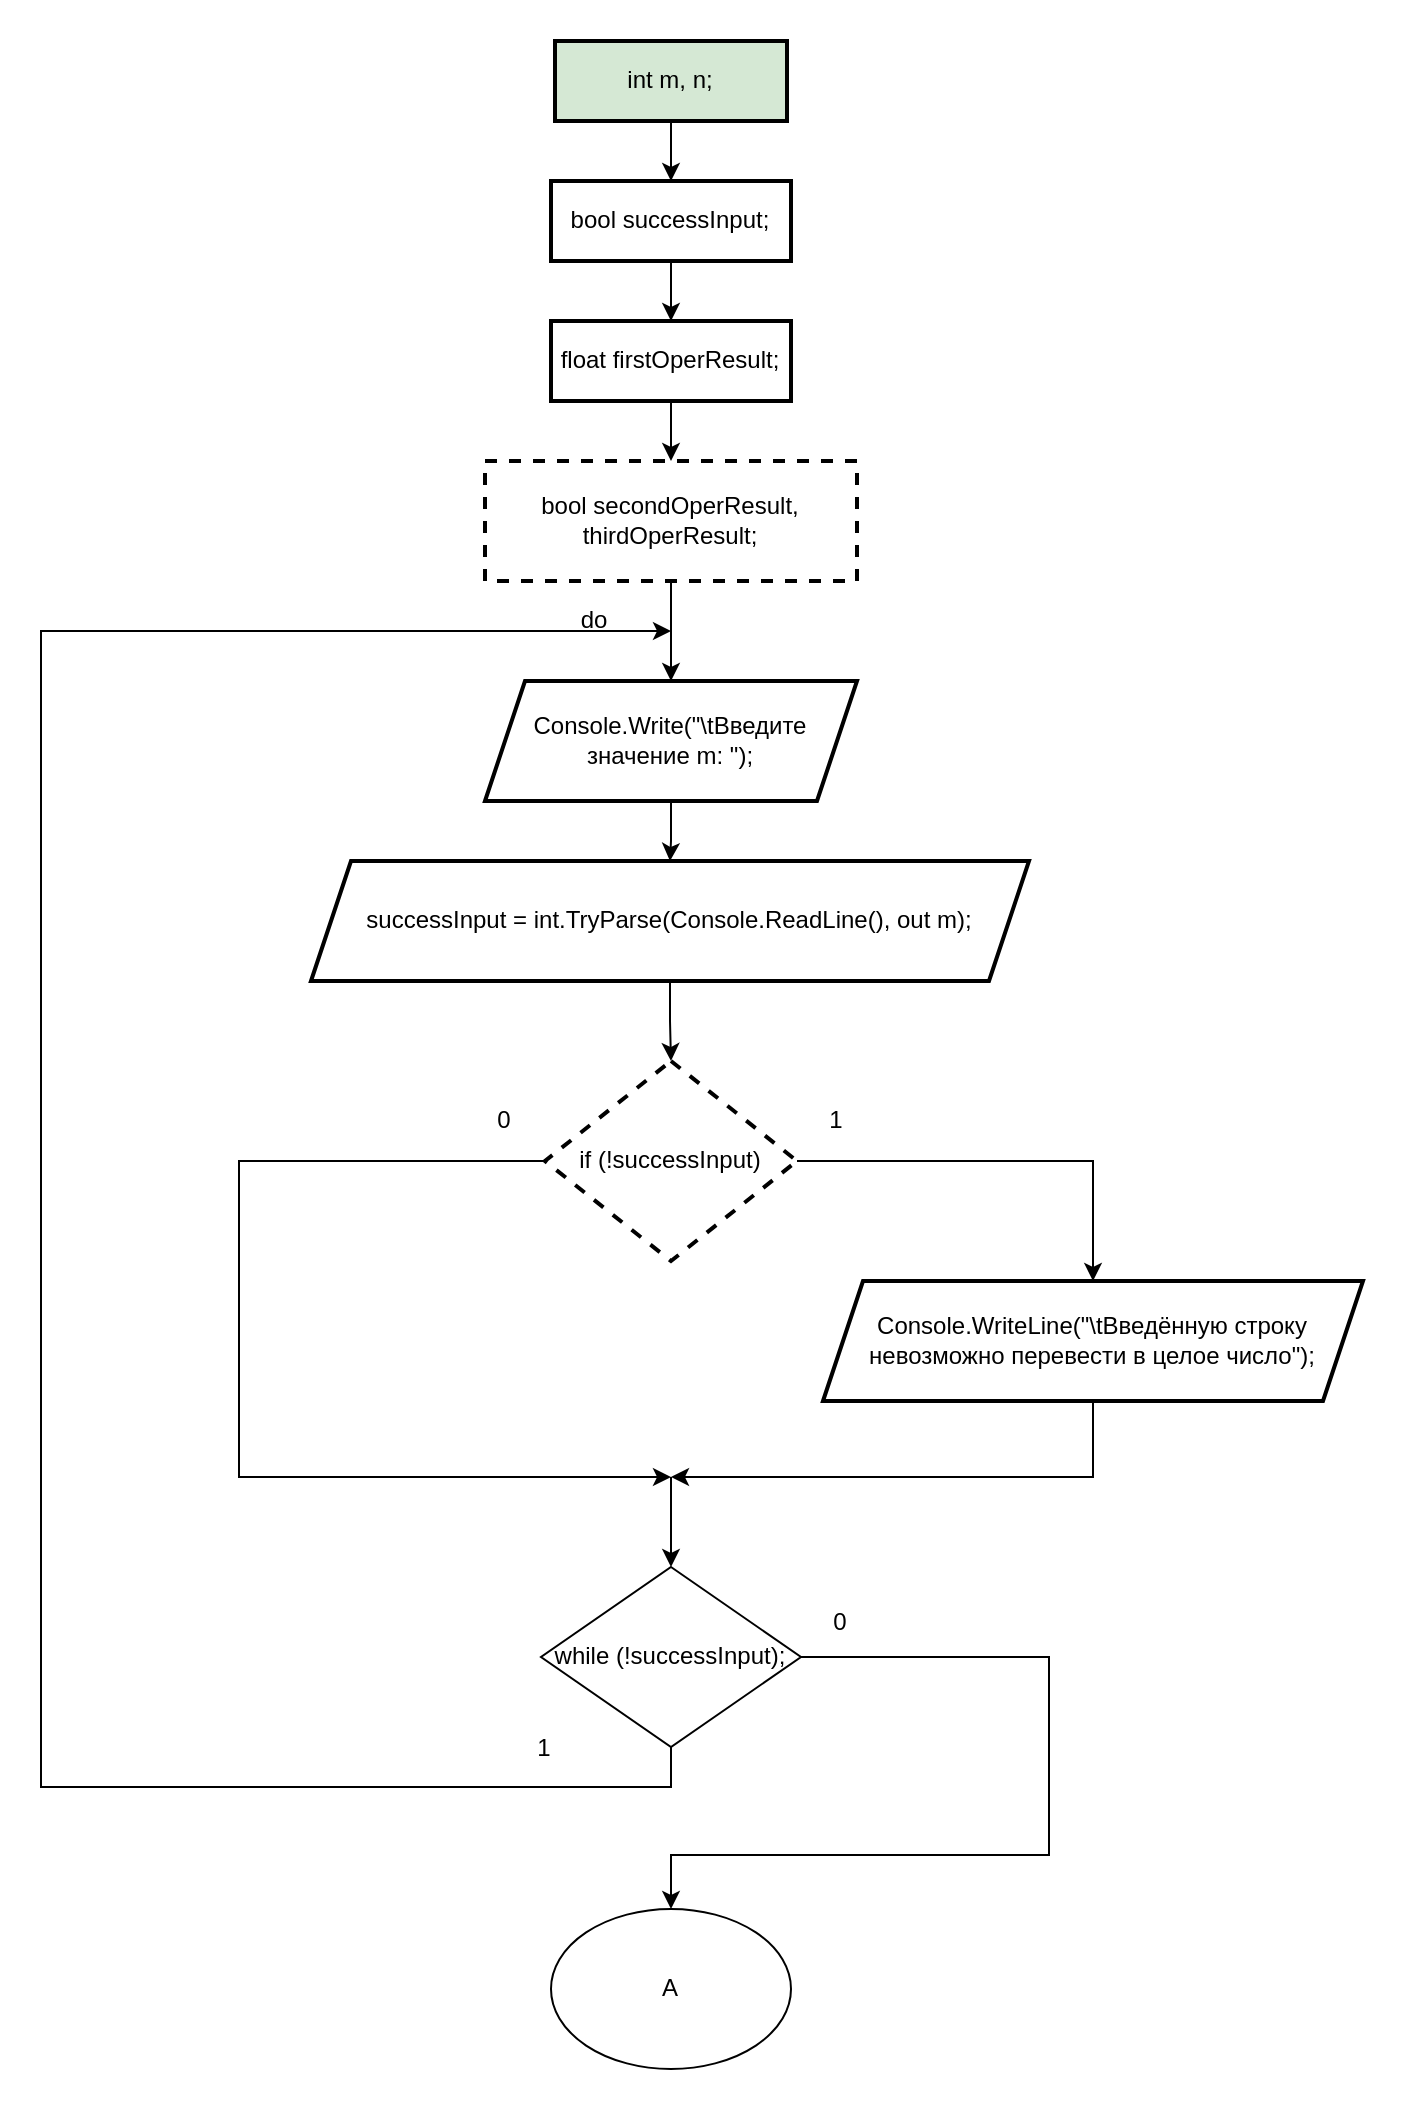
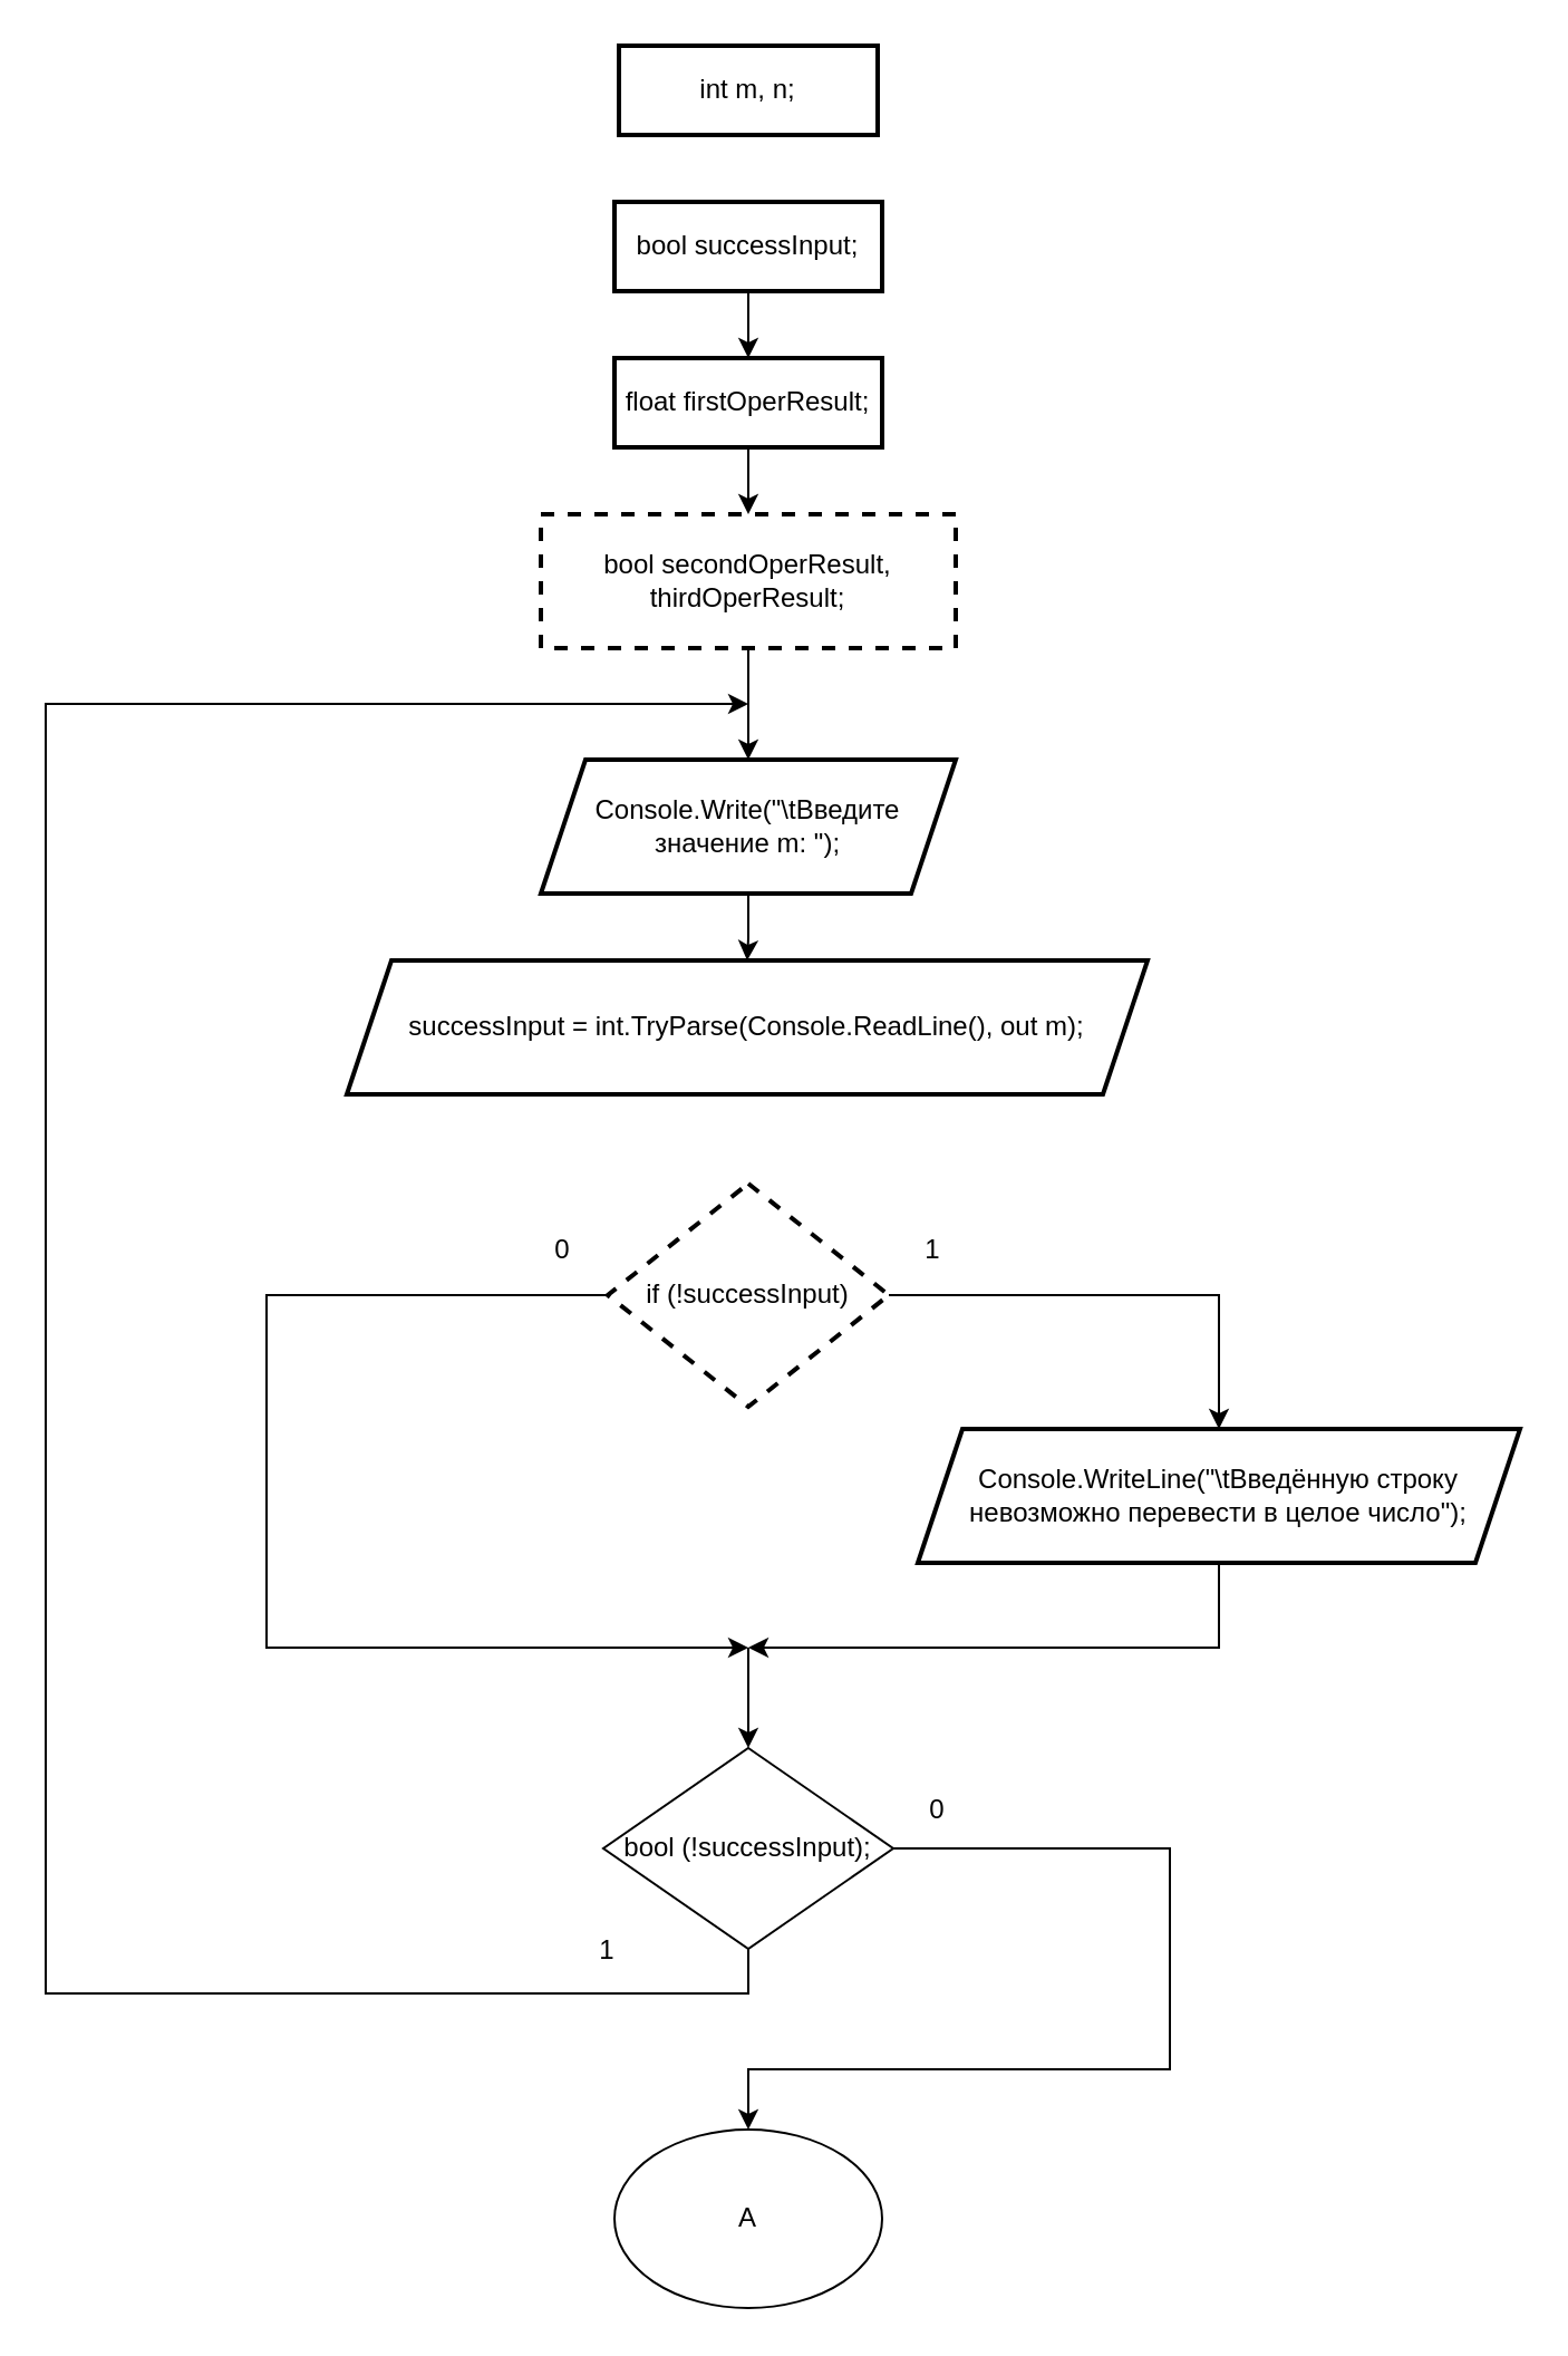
  <mxCell id="0" />
  <mxCell id="1" parent="0" />
- <mxCell id="2" value="" style="edgeStyle=orthogonalEdgeStyle;rounded=0;orthogonalLoop=1;jettySize=auto;html=1;" edge="1" parent="1" source="3" target="5"><mxGeometry relative="1" as="geometry" /></mxCell>
- <mxCell id="3" value="int m, n;" style="whiteSpace=wrap;html=1;strokeWidth=2;fillColor=#d5e8d4;" vertex="1" parent="1"><mxGeometry x="277" y="20" width="116" height="40" as="geometry" /></mxCell>
+ <mxCell id="3" value="int m, n;" style="whiteSpace=wrap;html=1;strokeWidth=2;" vertex="1" parent="1"><mxGeometry x="277" y="20" width="116" height="40" as="geometry" /></mxCell>
  <mxCell id="4" value="" style="edgeStyle=orthogonalEdgeStyle;rounded=0;orthogonalLoop=1;jettySize=auto;html=1;" edge="1" parent="1" source="5" target="7"><mxGeometry relative="1" as="geometry" /></mxCell>
  <mxCell id="5" value="bool successInput;" style="whiteSpace=wrap;html=1;strokeWidth=2;" vertex="1" parent="1"><mxGeometry x="275" y="90" width="120" height="40" as="geometry" /></mxCell>
  <mxCell id="6" value="" style="edgeStyle=orthogonalEdgeStyle;rounded=0;orthogonalLoop=1;jettySize=auto;html=1;" edge="1" parent="1" source="7" target="9"><mxGeometry relative="1" as="geometry" /></mxCell>
  <mxCell id="7" value="float firstOperResult;" style="whiteSpace=wrap;html=1;strokeWidth=2;" vertex="1" parent="1"><mxGeometry x="275" y="160" width="120" height="40" as="geometry" /></mxCell>
  <mxCell id="8" value="" style="edgeStyle=orthogonalEdgeStyle;rounded=0;orthogonalLoop=1;jettySize=auto;html=1;" edge="1" parent="1" source="9" target="11"><mxGeometry relative="1" as="geometry" /></mxCell>
  <mxCell id="9" value="bool secondOperResult, thirdOperResult;" style="whiteSpace=wrap;html=1;strokeWidth=2;dashed=1;" vertex="1" parent="1"><mxGeometry x="242" y="230" width="186" height="60" as="geometry" /></mxCell>
  <mxCell id="10" value="" style="edgeStyle=orthogonalEdgeStyle;rounded=0;orthogonalLoop=1;jettySize=auto;html=1;" edge="1" parent="1" source="11" target="14"><mxGeometry relative="1" as="geometry" /></mxCell>
  <mxCell id="11" value="Console.Write(&quot;\tВведите значение m: &quot;);" style="shape=parallelogram;perimeter=parallelogramPerimeter;whiteSpace=wrap;html=1;fixedSize=1;strokeWidth=2;" vertex="1" parent="1"><mxGeometry x="242" y="340" width="186" height="60" as="geometry" /></mxCell>
- <mxCell id="12" value="do" style="text;html=1;strokeColor=none;fillColor=none;align=center;verticalAlign=middle;whiteSpace=wrap;rounded=0;" vertex="1" parent="1"><mxGeometry x="277" y="300" width="40" height="20" as="geometry" /></mxCell>
- <mxCell id="13" value="" style="edgeStyle=orthogonalEdgeStyle;rounded=0;orthogonalLoop=1;jettySize=auto;html=1;" edge="1" parent="1" source="14" target="17"><mxGeometry relative="1" as="geometry" /></mxCell>
  <mxCell id="14" value="successInput = int.TryParse(Console.ReadLine(), out m);" style="shape=parallelogram;perimeter=parallelogramPerimeter;whiteSpace=wrap;html=1;fixedSize=1;strokeWidth=2;" vertex="1" parent="1"><mxGeometry x="155" y="430" width="359" height="60" as="geometry" /></mxCell>
  <mxCell id="15" value="" style="edgeStyle=orthogonalEdgeStyle;rounded=0;orthogonalLoop=1;jettySize=auto;html=1;" edge="1" parent="1" source="17" target="19"><mxGeometry relative="1" as="geometry" /></mxCell>
  <mxCell id="16" style="edgeStyle=orthogonalEdgeStyle;rounded=0;orthogonalLoop=1;jettySize=auto;html=1;exitX=0;exitY=0.5;exitDx=0;exitDy=0;" edge="1" parent="1" source="17"><mxGeometry relative="1" as="geometry"><mxPoint x="335" y="738" as="targetPoint" /><Array as="points"><mxPoint x="119" y="580" /><mxPoint x="119" y="738" /></Array></mxGeometry></mxCell>
  <mxCell id="17" value="if (!successInput)" style="rhombus;whiteSpace=wrap;html=1;strokeWidth=2;dashed=1;" vertex="1" parent="1"><mxGeometry x="272" y="530" width="126" height="100" as="geometry" /></mxCell>
  <mxCell id="18" style="edgeStyle=orthogonalEdgeStyle;rounded=0;orthogonalLoop=1;jettySize=auto;html=1;exitX=0.5;exitY=1;exitDx=0;exitDy=0;" edge="1" parent="1" source="19"><mxGeometry relative="1" as="geometry"><mxPoint x="335" y="738" as="targetPoint" /><Array as="points"><mxPoint x="546" y="738" /></Array></mxGeometry></mxCell>
  <mxCell id="19" value="Console.WriteLine(&quot;\tВведённую строку невозможно перевести в целое число&quot;);" style="shape=parallelogram;perimeter=parallelogramPerimeter;whiteSpace=wrap;html=1;fixedSize=1;strokeWidth=2;" vertex="1" parent="1"><mxGeometry x="411" y="640" width="270" height="60" as="geometry" /></mxCell>
  <mxCell id="20" value="1" style="text;html=1;strokeColor=none;fillColor=none;align=center;verticalAlign=middle;whiteSpace=wrap;rounded=0;" vertex="1" parent="1"><mxGeometry x="398" y="550" width="40" height="20" as="geometry" /></mxCell>
  <mxCell id="21" value="0" style="text;html=1;strokeColor=none;fillColor=none;align=center;verticalAlign=middle;whiteSpace=wrap;rounded=0;" vertex="1" parent="1"><mxGeometry x="232" y="550" width="40" height="20" as="geometry" /></mxCell>
  <mxCell id="22" value="" style="endArrow=classic;html=1;entryX=0.5;entryY=0;entryDx=0;entryDy=0;" edge="1" parent="1" target="25"><mxGeometry width="50" height="50" relative="1" as="geometry"><mxPoint x="335" y="738" as="sourcePoint" /><mxPoint x="394" y="657" as="targetPoint" /></mxGeometry></mxCell>
  <mxCell id="23" style="edgeStyle=orthogonalEdgeStyle;rounded=0;orthogonalLoop=1;jettySize=auto;html=1;exitX=0.5;exitY=1;exitDx=0;exitDy=0;" edge="1" parent="1" source="25"><mxGeometry relative="1" as="geometry"><mxPoint x="335" y="315" as="targetPoint" /><Array as="points"><mxPoint x="335" y="893" /><mxPoint x="20" y="893" /><mxPoint x="20" y="315" /></Array></mxGeometry></mxCell>
  <mxCell id="24" style="edgeStyle=orthogonalEdgeStyle;rounded=0;orthogonalLoop=1;jettySize=auto;html=1;exitX=1;exitY=0.5;exitDx=0;exitDy=0;entryX=0.5;entryY=0;entryDx=0;entryDy=0;" edge="1" parent="1" source="25" target="26"><mxGeometry relative="1" as="geometry"><Array as="points"><mxPoint x="524" y="828" /><mxPoint x="524" y="927" /><mxPoint x="335" y="927" /></Array></mxGeometry></mxCell>
- <mxCell id="25" value="while (!successInput);" style="rhombus;whiteSpace=wrap;html=1;" vertex="1" parent="1"><mxGeometry x="270" y="783" width="130" height="90" as="geometry" /></mxCell>
+ <mxCell id="25" value="bool (!successInput);" style="rhombus;whiteSpace=wrap;html=1;" vertex="1" parent="1"><mxGeometry x="270" y="783" width="130" height="90" as="geometry" /></mxCell>
  <mxCell id="26" value="A" style="ellipse;whiteSpace=wrap;html=1;" vertex="1" parent="1"><mxGeometry x="275" y="954" width="120" height="80" as="geometry" /></mxCell>
  <mxCell id="27" value="1" style="text;html=1;strokeColor=none;fillColor=none;align=center;verticalAlign=middle;whiteSpace=wrap;rounded=0;" vertex="1" parent="1"><mxGeometry x="252" y="864" width="40" height="20" as="geometry" /></mxCell>
  <mxCell id="28" value="0" style="text;html=1;strokeColor=none;fillColor=none;align=center;verticalAlign=middle;whiteSpace=wrap;rounded=0;" vertex="1" parent="1"><mxGeometry x="400" y="801" width="40" height="20" as="geometry" /></mxCell>
